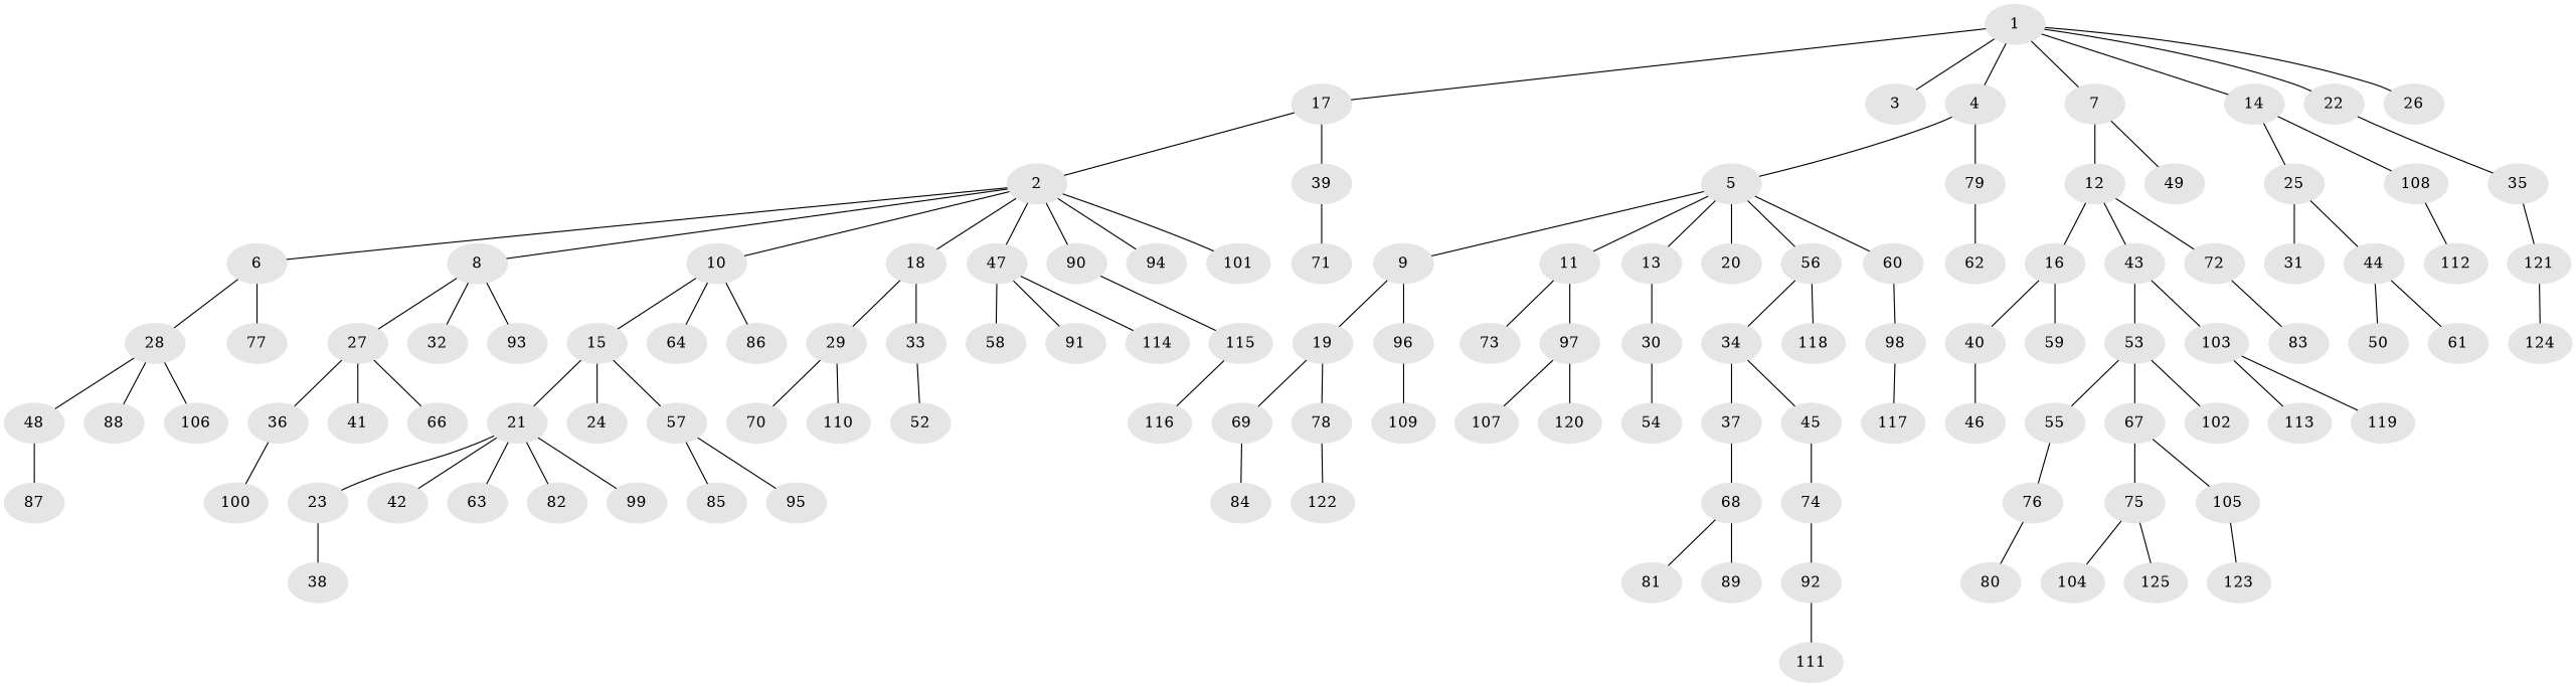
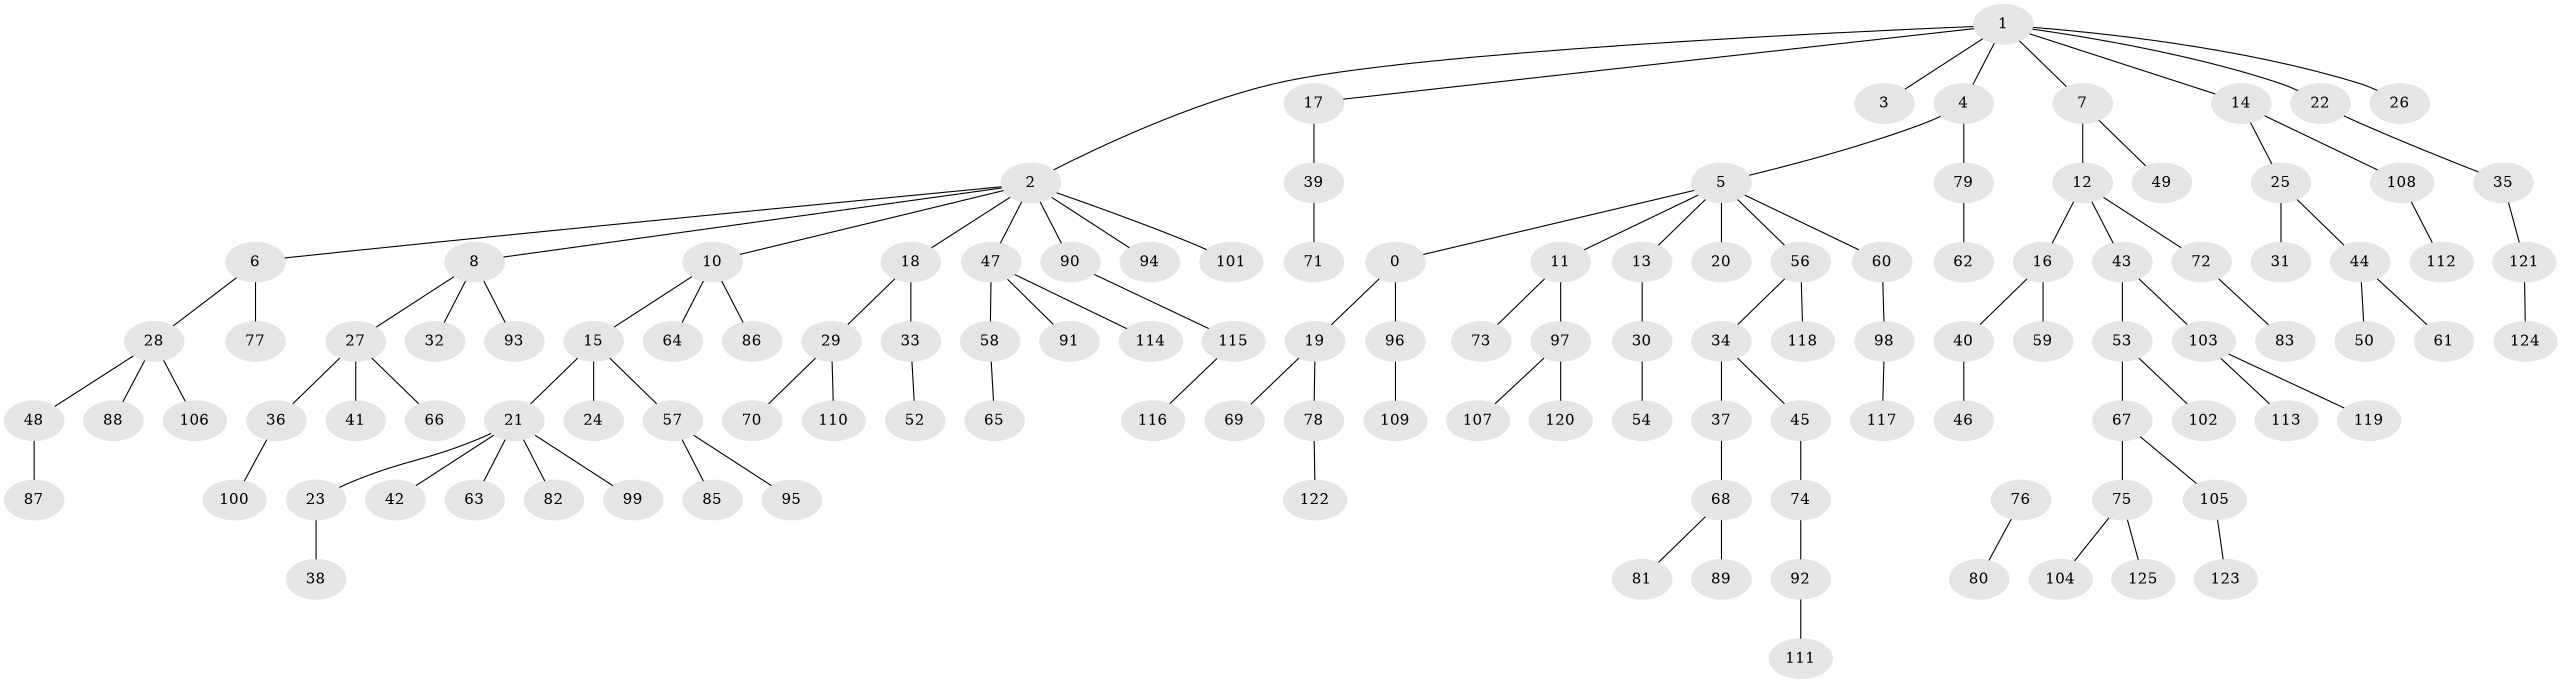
  graph {
    node [color=gray90 style=filled]
    1
    2
    3
    4
    7
    14
    17
    22
    26
    6
    8
    10
    18
    47
    90
    94
    101
    5
    79
    12
    49
    25
    108
    39
    35
    28
    77
    27
    32
    93
    15
    64
    86
    29
    33
    58
    91
    114
    115
-   9
+   9 [label=0]
    11
    13
    20
    56
    60
    62
    19
    96
    73
    97
    30
    34
    118
    98
    48
    88
    106
    16
    43
    72
    36
    41
    66
    69
    78
    109
    21
    24
    57
    107
    120
    40
    59
    53
    103
    83
    54
    31
    44
    112
    23
    42
    63
    82
    99
    85
    95
    46
    71
    70
    110
    52
-   84
    122
    37
    45
    38
    121
    50
    61
    100
    87
    68
    74
    124
    81
    89
-   55
    67
    102
    113
    119
    92
+   65
    76
    75
    105
    80
    117
    104
    125
    123
    111
    116
-   17 -- 2
+   1 -- 2
    1 -- 3
    1 -- 4
    1 -- 7
    1 -- 14
    1 -- 17
    1 -- 22
    1 -- 26
    2 -- 6
    2 -- 8
    2 -- 10
    2 -- 18
    2 -- 47
    2 -- 90
    2 -- 94
    2 -- 101
    4 -- 5
    4 -- 79
    7 -- 12
    7 -- 49
    14 -- 25
    14 -- 108
    17 -- 39
    22 -- 35
    6 -- 28
    6 -- 77
    8 -- 27
    8 -- 32
    8 -- 93
    10 -- 15
    10 -- 64
    10 -- 86
    18 -- 29
    18 -- 33
    47 -- 58
    47 -- 91
    47 -- 114
    90 -- 115
    5 -- 9
    5 -- 11
    5 -- 13
    5 -- 20
    5 -- 56
    5 -- 60
    79 -- 62
    12 -- 16
    12 -- 43
    12 -- 72
    25 -- 31
    25 -- 44
    108 -- 112
    39 -- 71
    35 -- 121
    28 -- 48
    28 -- 88
    28 -- 106
    27 -- 36
    27 -- 41
    27 -- 66
    15 -- 21
    15 -- 24
    15 -- 57
    29 -- 70
    29 -- 110
    33 -- 52
+   58 -- 65
    115 -- 116
    9 -- 19
    9 -- 96
    11 -- 73
    11 -- 97
    13 -- 30
    56 -- 34
    56 -- 118
    60 -- 98
    19 -- 69
    19 -- 78
    96 -- 109
    97 -- 107
    97 -- 120
    30 -- 54
    34 -- 37
    34 -- 45
    98 -- 117
    48 -- 87
    16 -- 40
    16 -- 59
    43 -- 53
    43 -- 103
    72 -- 83
    36 -- 100
-   69 -- 84
    78 -- 122
    21 -- 23
    21 -- 42
    21 -- 63
    21 -- 82
    21 -- 99
    57 -- 85
    57 -- 95
    40 -- 46
-   53 -- 55
    53 -- 67
    53 -- 102
    103 -- 113
    103 -- 119
    44 -- 50
    44 -- 61
    23 -- 38
    37 -- 68
    45 -- 74
    121 -- 124
    68 -- 81
    68 -- 89
    74 -- 92
-   55 -- 76
    67 -- 75
    67 -- 105
    92 -- 111
    76 -- 80
    75 -- 104
    75 -- 125
    105 -- 123
  }
